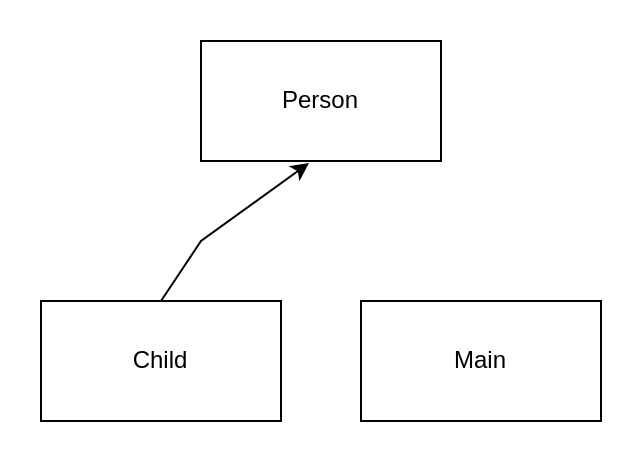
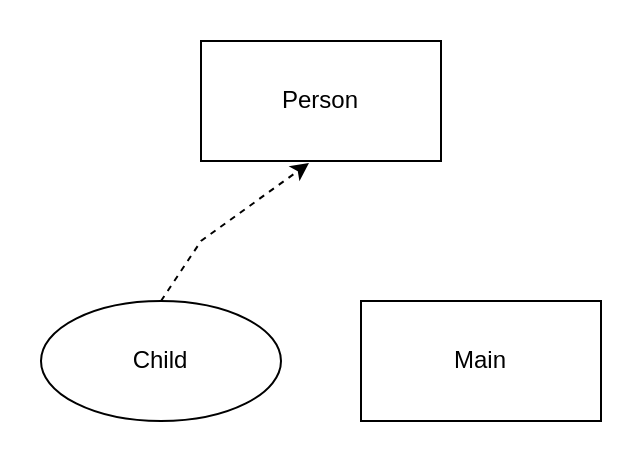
  <mxCell id="0" />
  <mxCell id="1" parent="0" />
  <mxCell id="2" value="Person" style="rounded=0;whiteSpace=wrap;html=1;" vertex="1" parent="1"><mxGeometry x="100" y="20" width="120" height="60" as="geometry" /></mxCell>
- <mxCell id="3" value="Child" style="rounded=0;whiteSpace=wrap;html=1;" vertex="1" parent="1"><mxGeometry x="20" y="150" width="120" height="60" as="geometry" /></mxCell>
+ <mxCell id="3" value="Child" style="ellipse;whiteSpace=wrap;html=1;" vertex="1" parent="1"><mxGeometry x="20" y="150" width="120" height="60" as="geometry" /></mxCell>
  <mxCell id="4" value="Main" style="rounded=0;whiteSpace=wrap;html=1;" vertex="1" parent="1"><mxGeometry x="180" y="150" width="120" height="60" as="geometry" /></mxCell>
- <mxCell id="5" value="" style="endArrow=classic;html=1;rounded=0;entryX=0.45;entryY=1.017;entryDx=0;entryDy=0;entryPerimeter=0;exitX=0.5;exitY=0;exitDx=0;exitDy=0;" edge="1" parent="1" source="3" target="2"><mxGeometry width="50" height="50" relative="1" as="geometry"><mxPoint x="140" y="300" as="sourcePoint" /><mxPoint x="190" y="250" as="targetPoint" /><Array as="points"><mxPoint x="100" y="120" /></Array></mxGeometry></mxCell>
+ <mxCell id="5" value="" style="endArrow=classic;html=1;rounded=0;entryX=0.45;entryY=1.017;entryDx=0;entryDy=0;entryPerimeter=0;exitX=0.5;exitY=0;exitDx=0;exitDy=0;dashed=1;" edge="1" parent="1" source="3" target="2"><mxGeometry width="50" height="50" relative="1" as="geometry"><mxPoint x="140" y="300" as="sourcePoint" /><mxPoint x="190" y="250" as="targetPoint" /><Array as="points"><mxPoint x="100" y="120" /></Array></mxGeometry></mxCell>
